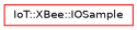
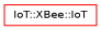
  digraph {
    rankdir=LR
-   n1 [color=red fillcolor=white fontname=Helvetica fontsize=10 height=0.2 label="IoT::XBee::IOSample" shape=record style=filled width=0.4]
+   n1 [color=red fillcolor=white fontname=Helvetica fontsize=10 height=0.2 label="IoT::XBee::IoT" shape=record style=filled width=0.4]
  }
